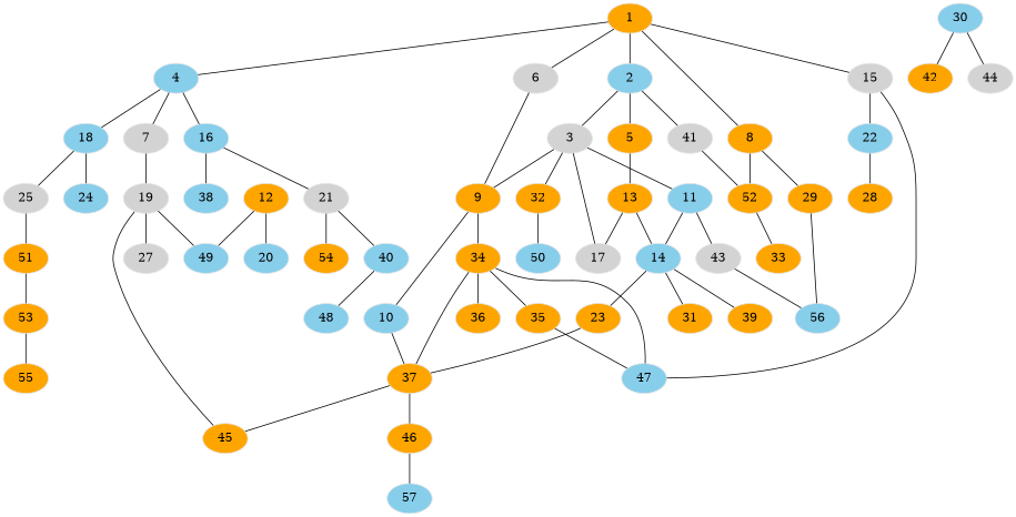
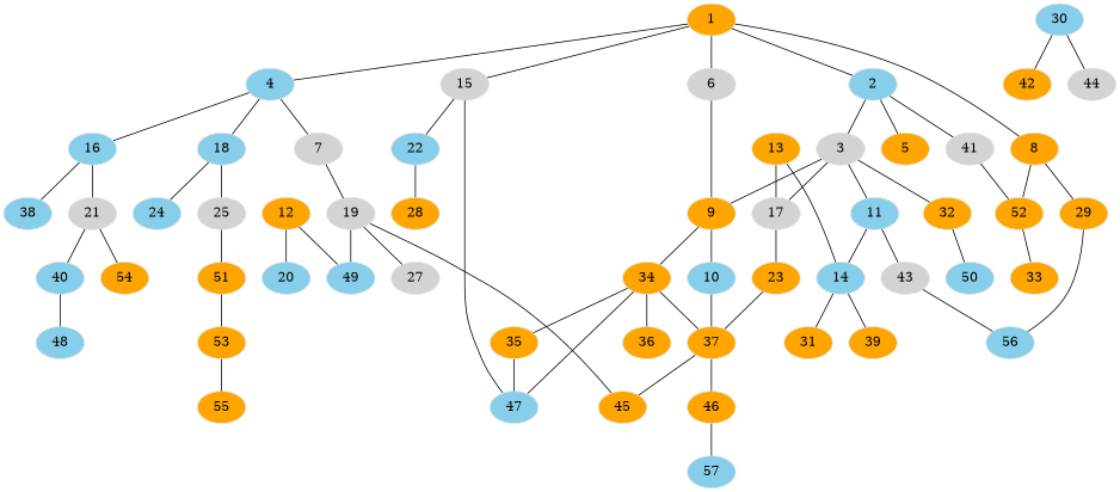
  graph {
    node [color=gray90 fillcolor=orange style=filled]
    2 [fillcolor=skyblue]
    1
    4 [fillcolor=skyblue]
    6 [fillcolor=lightgrey]
    8
    15 [fillcolor=lightgrey]
    3 [fillcolor=lightgrey]
    5
    41 [fillcolor=lightgrey]
    7 [fillcolor=lightgrey]
    16 [fillcolor=skyblue]
    18 [fillcolor=skyblue]
    9
    29
    52
    22 [fillcolor=skyblue]
    47 [fillcolor=skyblue]
    11 [fillcolor=skyblue]
    17 [fillcolor=lightgrey]
    32
    13
    10 [fillcolor=skyblue]
    34
    14 [fillcolor=skyblue]
    43 [fillcolor=lightgrey]
    23
    50 [fillcolor=skyblue]
    19 [fillcolor=lightgrey]
    20 [fillcolor=skyblue]
    12
    49 [fillcolor=skyblue]
    21 [fillcolor=lightgrey]
    38 [fillcolor=skyblue]
    24 [fillcolor=skyblue]
    25 [fillcolor=lightgrey]
    27 [fillcolor=lightgrey]
    45
    56 [fillcolor=skyblue]
    33
    37
    35
    36
    46
    31
    39
    28
    40 [fillcolor=skyblue]
    54
    51
    48 [fillcolor=skyblue]
    53
    30 [fillcolor=skyblue]
    42
    44 [fillcolor=lightgrey]
    57 [fillcolor=skyblue]
    55
    2 -- 3
    2 -- 5
    2 -- 41
    1 -- 2
    1 -- 4
    1 -- 6
    1 -- 8
    1 -- 15
    4 -- 7
    4 -- 16
    4 -- 18
    6 -- 9
    8 -- 29
    8 -- 52
    15 -- 22
    15 -- 47
    3 -- 9
    3 -- 11
    3 -- 17
    3 -- 32
-   5 -- 13
    41 -- 52
    7 -- 19
    16 -- 21
    16 -- 38
    18 -- 24
    18 -- 25
    9 -- 10
    9 -- 34
    29 -- 56
    52 -- 33
    22 -- 28
    11 -- 14
    11 -- 43
-   14 -- 23
+   17 -- 23
    32 -- 50
    13 -- 17
    13 -- 14
    10 -- 37
    34 -- 47
    34 -- 37
    34 -- 35
    34 -- 36
    14 -- 31
    14 -- 39
    43 -- 56
    23 -- 37
    19 -- 49
    19 -- 27
    19 -- 45
    12 -- 20
    12 -- 49
    21 -- 40
    21 -- 54
    25 -- 51
    37 -- 45
    37 -- 46
    35 -- 47
    46 -- 57
    40 -- 48
    51 -- 53
    53 -- 55
    30 -- 42
    30 -- 44
  }
